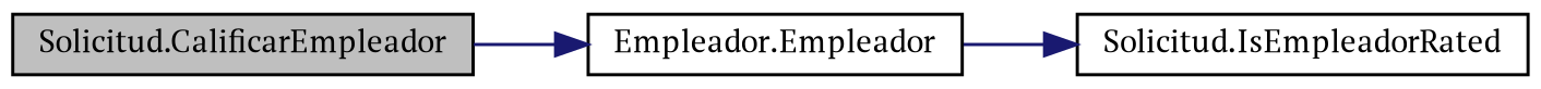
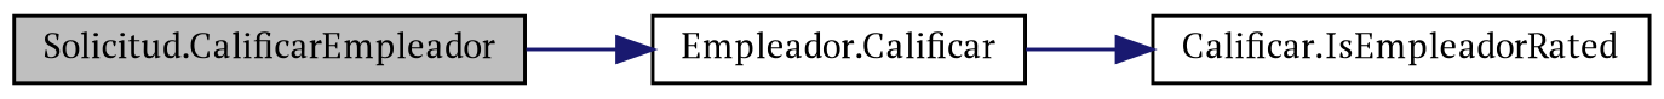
  digraph {
    fontname="PT Serif"
    rankdir=LR
    node [color=black fillcolor=white fontname="PT Serif" fontsize=10 shape=record style=filled]
    edge [color=midnightblue fontname="PT Serif" fontsize=10 labelfontname=Helvetica labelfontsize=10 style=solid]
    n1 [fillcolor=grey75 fontcolor=black height=0.2 label="Solicitud.CalificarEmpleador" width=0.4]
-   n2 [height=0.2 label="Empleador.Empleador" width=0.4]
-   n3 [height=0.2 label="Solicitud.IsEmpleadorRated" width=0.4]
+   n2 [height=0.2 label="Empleador.Calificar" width=0.4]
+   n3 [height=0.2 label="Calificar.IsEmpleadorRated" width=0.4]
    n1 -> n2
    n2 -> n3
  }
